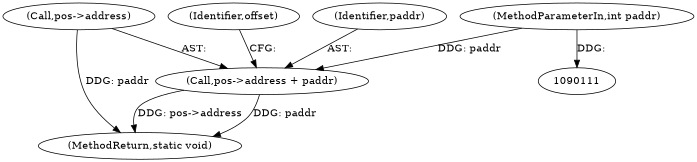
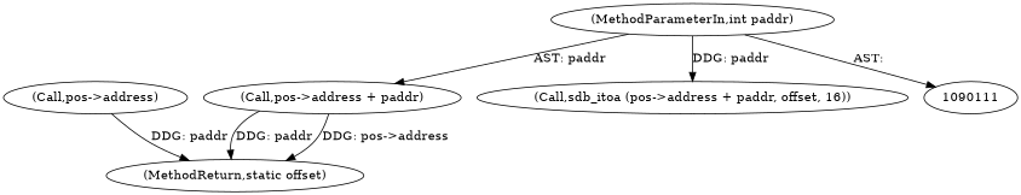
  digraph {
    n1 [label="(Call,pos->address + paddr)"]
-   n2 [label="(MethodReturn,static void)"]
-   n4 [label="(Identifier,paddr)"]
+   n2 [label="(MethodReturn,static offset)"]
+   n3 [label="(Call,sdb_itoa (pos->address + paddr, offset, 16))"]
    n5 [label="(MethodParameterIn,int paddr)"]
    n6 [label=1090111]
    n7 [label="(Call,pos->address)"]
-   n8 [label="(Identifier,offset)"]
    n1 -> n2 [label="DDG: paddr"]
    n1 -> n2 [label="DDG: pos->address"]
-   n4 -> n1 [label="AST: "]
-   n5 -> n1 [label="DDG: paddr"]
-   n5 -> n6 [label="DDG: "]
-   n7 -> n1 [label="AST: "]
+   n5 -> n1 [label="AST: paddr"]
+   n5 -> n3 [label="DDG: paddr"]
+   n5 -> n6 [label="AST: "]
    n7 -> n2 [label="DDG: paddr"]
-   n8 -> n1 [label="CFG: "]
  }
